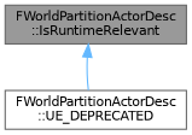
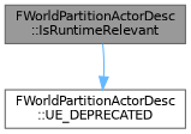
  digraph {
    rankdir=TB
    node [fontname=Helvetica fontsize=10 shape=box style=filled]
    n1 [color=gray40 fillcolor=grey60 fontcolor=black height=0.2 label="FWorldPartitionActorDesc\l::IsRuntimeRelevant" width=0.4]
    n2 [color=grey40 fillcolor=white height=0.2 label="FWorldPartitionActorDesc\l::UE_DEPRECATED" width=0.4]
-   n1 -> n2 [color=steelblue1 dir=back fontname=Helvetica fontsize=10 labelfontname=Helvetica labelfontsize=10 style=solid]
+   n2 -> n1 [color=steelblue1 dir=back fontname=Helvetica fontsize=10 labelfontname=Helvetica labelfontsize=10 style=solid]
  }
